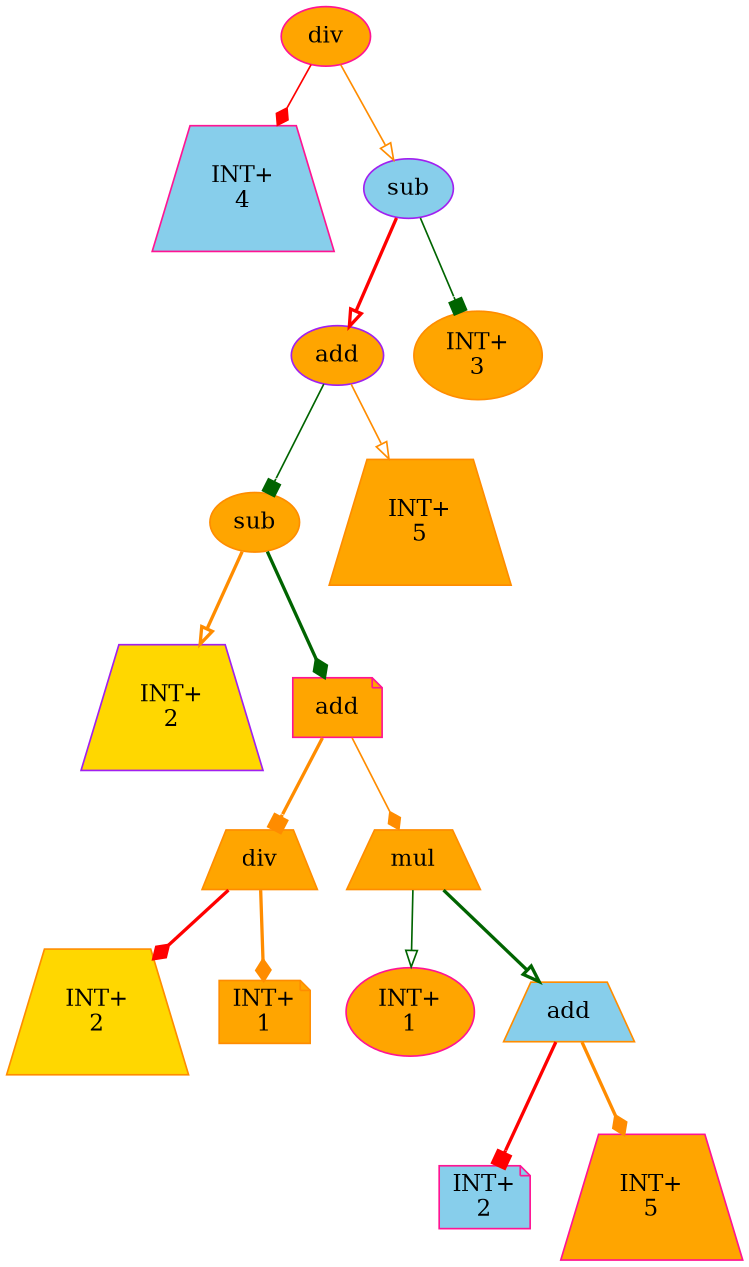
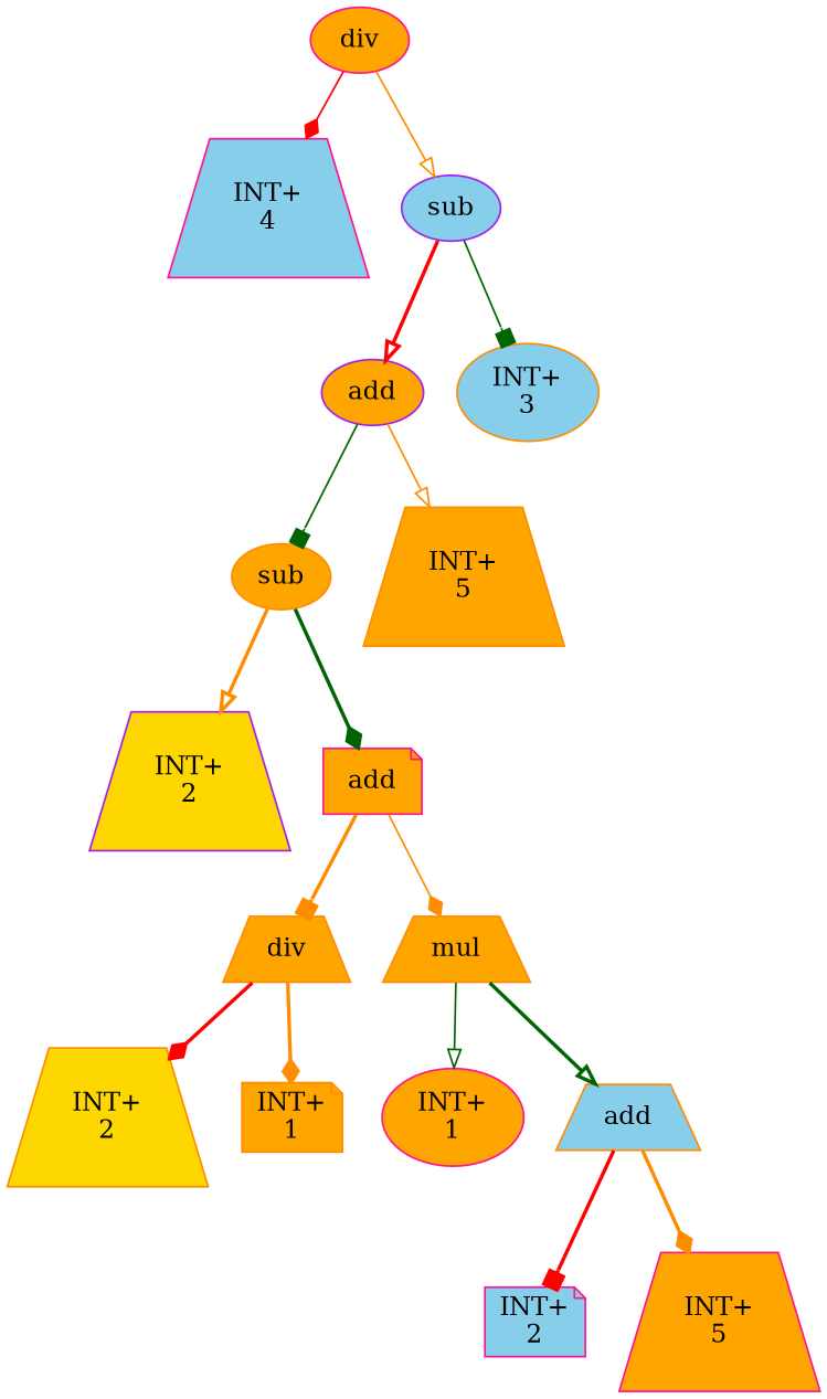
  digraph {
    node [shape=trapezium style=filled fillcolor=orange color=darkorange]
    edge [color=darkorange style=bold arrowhead=diamond]
    n1 [label=div shape=ellipse color=deeppink]
    n2 [label="INT+\n4" fillcolor=skyblue color=deeppink]
    n3 [label=sub shape=ellipse fillcolor=skyblue color=purple]
    n4 [label=add shape=ellipse color=purple]
-   n5 [label="INT+\n3" shape=ellipse]
+   n5 [label="INT+\n3" shape=ellipse fillcolor=skyblue]
    n6 [label=sub shape=ellipse]
    n7 [label="INT+\n5"]
    n8 [label="INT+\n2" fillcolor=gold color=purple]
    n9 [label=add shape=note color=deeppink]
    n10 [label=div]
    n11 [label=mul]
    n12 [label="INT+\n2" fillcolor=gold]
    n13 [label="INT+\n1" shape=note]
    n14 [label="INT+\n1" shape=ellipse color=deeppink]
    n15 [label=add fillcolor=skyblue]
    n16 [label="INT+\n2" shape=note fillcolor=skyblue color=deeppink]
    n17 [label="INT+\n5" color=deeppink]
    n1 -> n2 [color=red style=solid]
    n1 -> n3 [style=solid arrowhead=onormal]
    n3 -> n4 [color=red arrowhead=onormal]
    n3 -> n5 [color=darkgreen style=solid arrowhead=box]
    n4 -> n6 [color=darkgreen style=solid arrowhead=box]
    n4 -> n7 [style=solid arrowhead=onormal]
    n6 -> n8 [arrowhead=onormal]
    n6 -> n9 [color=darkgreen]
    n9 -> n10 [arrowhead=box]
    n9 -> n11 [style=solid]
    n10 -> n12 [color=red]
    n10 -> n13
    n11 -> n14 [color=darkgreen style=solid arrowhead=onormal]
    n11 -> n15 [color=darkgreen arrowhead=onormal]
    n15 -> n16 [color=red arrowhead=box]
    n15 -> n17
  }
